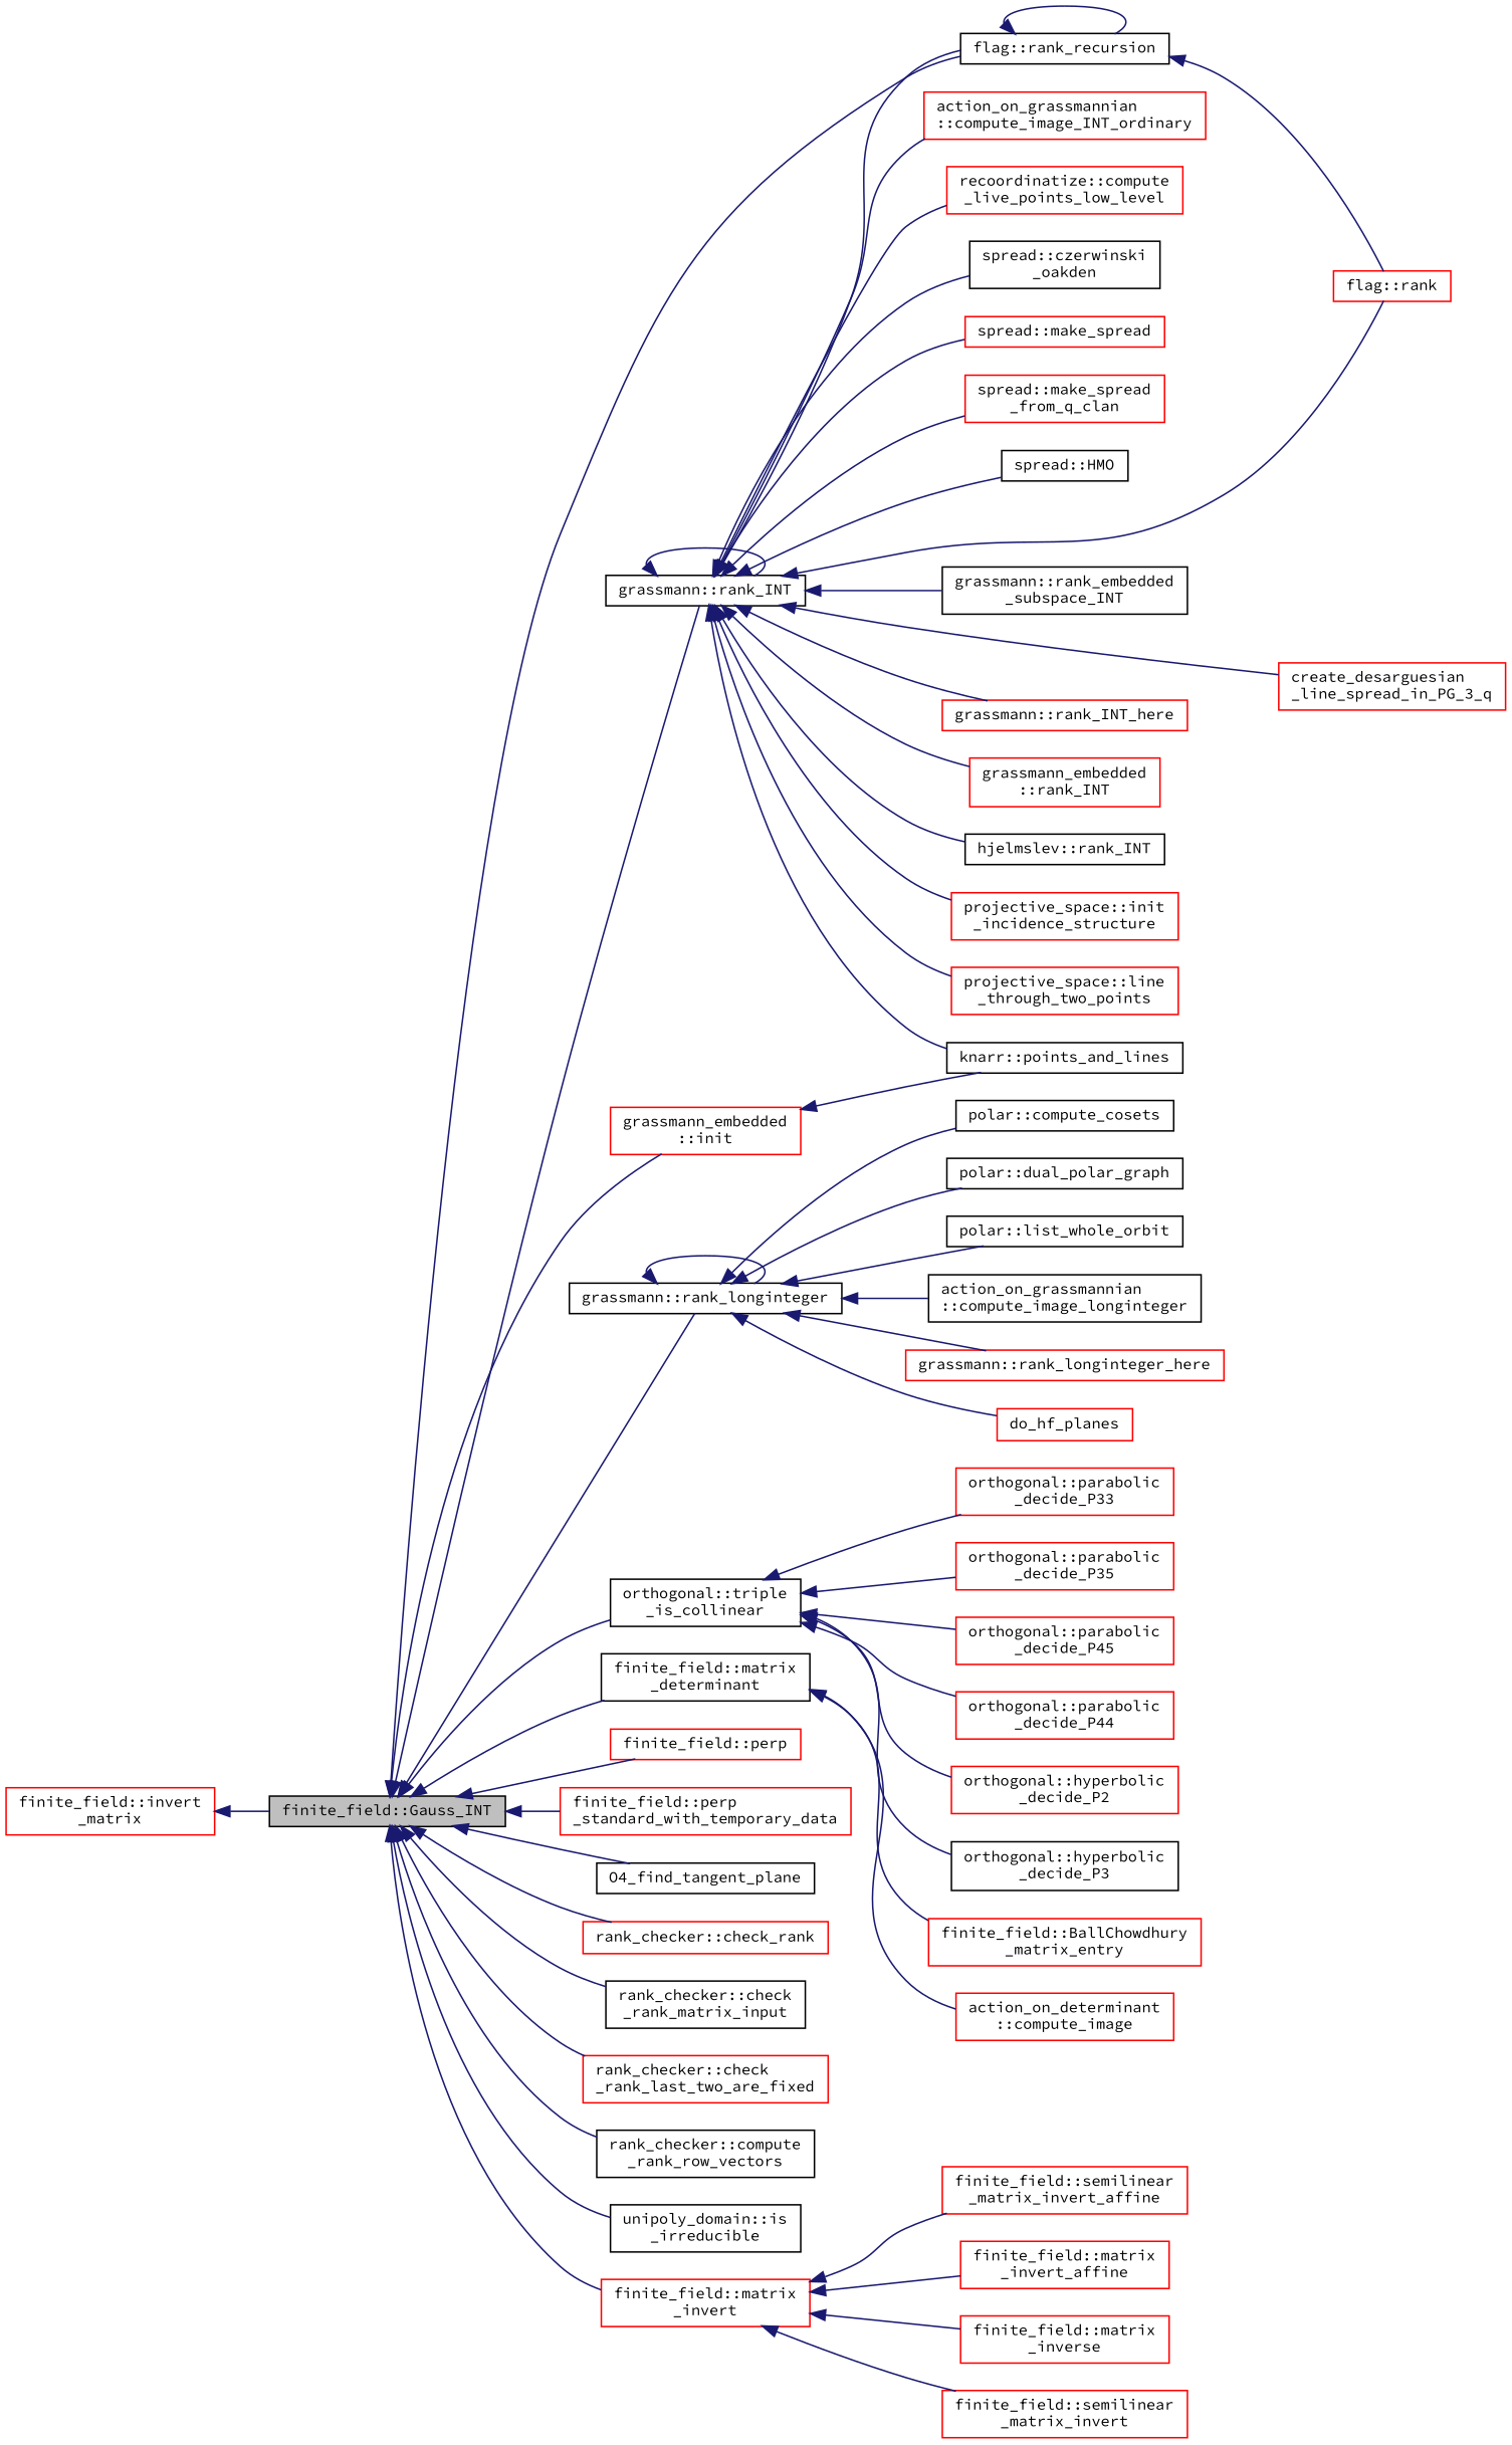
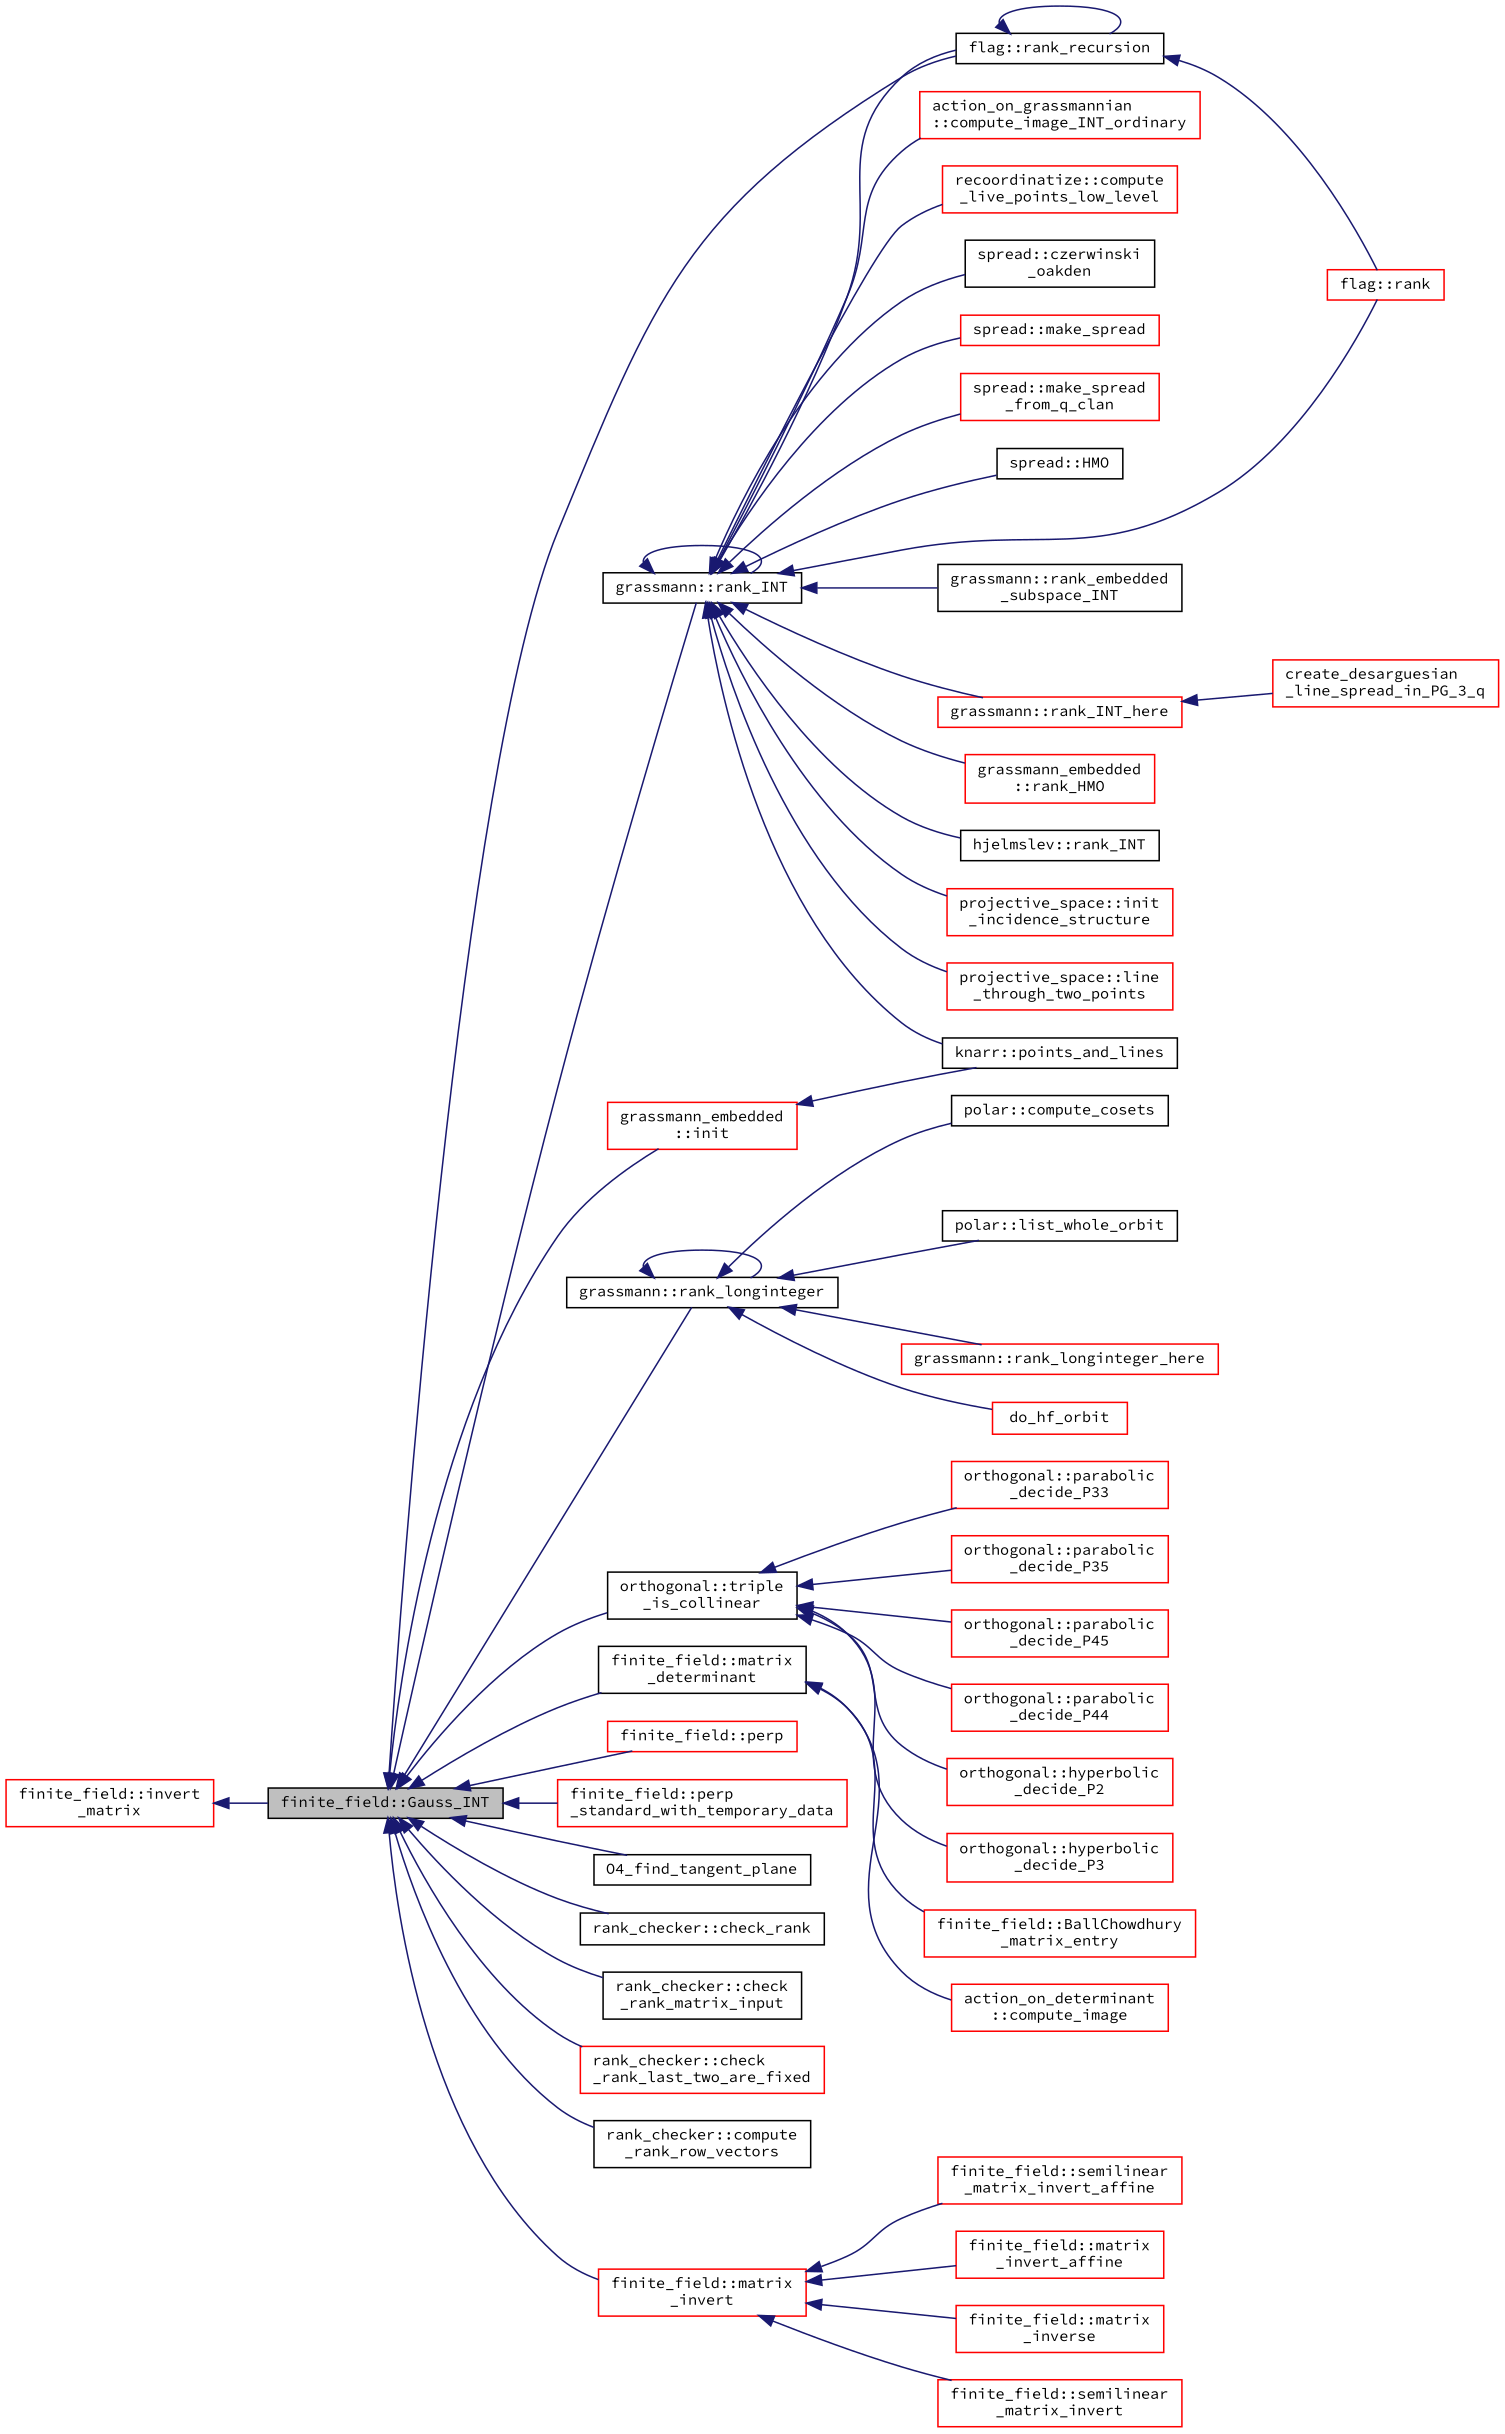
  digraph {
    fontname="Source Code Pro"
    rankdir=LR
    node [color=red fillcolor=white fontname="Source Code Pro" fontsize=10 shape=record style=filled]
    edge [color=midnightblue dir=back fontname="Source Code Pro" fontsize=10 labelfontname=Helvetica labelfontsize=10 style=solid]
    n1 [color=black fillcolor=grey75 fontcolor=black height=0.2 label="finite_field::Gauss_INT" width=0.4]
    n2 [color=black height=0.2 label="grassmann::rank_INT" width=0.4]
    n3 [color=black height=0.2 label="flag::rank_recursion" width=0.4]
    n4 [color=black height=0.2 label="grassmann::rank_longinteger" width=0.4]
    n5 [color=black height=0.2 label="orthogonal::triple\l_is_collinear" width=0.4]
    n6 [color=black height=0.2 label="finite_field::matrix\l_determinant" width=0.4]
    n7 [height=0.2 label="finite_field::matrix\l_invert" width=0.4]
    n8 [height=0.2 label="finite_field::perp" width=0.4]
    n9 [height=0.2 label="finite_field::perp\l_standard_with_temporary_data" width=0.4]
    n10 [color=black height=0.2 label=O4_find_tangent_plane width=0.4]
-   n11 [height=0.2 label="rank_checker::check_rank" width=0.4]
+   n11 [color=black height=0.2 label="rank_checker::check_rank" width=0.4]
    n12 [color=black height=0.2 label="rank_checker::check\l_rank_matrix_input" width=0.4]
    n13 [height=0.2 label="rank_checker::check\l_rank_last_two_are_fixed" width=0.4]
    n14 [color=black height=0.2 label="rank_checker::compute\l_rank_row_vectors" width=0.4]
-   n15 [color=black height=0.2 label="unipoly_domain::is\l_irreducible" width=0.4]
    n16 [height=0.2 label="grassmann_embedded\l::init" width=0.4]
    n17 [height=0.2 label="grassmann::rank_INT_here" width=0.4]
    n18 [color=black height=0.2 label="grassmann::rank_embedded\l_subspace_INT" width=0.4]
    n19 [height=0.2 label="flag::rank" width=0.4]
    n20 [height=0.2 label="create_desarguesian\l_line_spread_in_PG_3_q" width=0.4]
-   n21 [height=0.2 label="grassmann_embedded\l::rank_INT" width=0.4]
+   n21 [height=0.2 label="grassmann_embedded\l::rank_HMO" width=0.4]
    n22 [color=black height=0.2 label="hjelmslev::rank_INT" width=0.4]
    n23 [color=black height=0.2 label="knarr::points_and_lines" width=0.4]
    n24 [height=0.2 label="projective_space::init\l_incidence_structure" width=0.4]
    n25 [height=0.2 label="projective_space::line\l_through_two_points" width=0.4]
    n26 [height=0.2 label="action_on_grassmannian\l::compute_image_INT_ordinary" width=0.4]
    n27 [height=0.2 label="recoordinatize::compute\l_live_points_low_level" width=0.4]
    n28 [color=black height=0.2 label="spread::czerwinski\l_oakden" width=0.4]
    n29 [height=0.2 label="spread::make_spread" width=0.4]
    n30 [height=0.2 label="spread::make_spread\l_from_q_clan" width=0.4]
    n31 [color=black height=0.2 label="spread::HMO" width=0.4]
    n32 [height=0.2 label="grassmann::rank_longinteger_here" width=0.4]
-   n33 [height=0.2 label=do_hf_planes width=0.4]
+   n33 [height=0.2 label=do_hf_orbit width=0.4]
    n34 [color=black height=0.2 label="polar::compute_cosets" width=0.4]
-   n35 [color=black height=0.2 label="polar::dual_polar_graph" width=0.4]
    n36 [color=black height=0.2 label="polar::list_whole_orbit" width=0.4]
-   n37 [color=black height=0.2 label="action_on_grassmannian\l::compute_image_longinteger" width=0.4]
    n38 [height=0.2 label="orthogonal::hyperbolic\l_decide_P2" width=0.4]
-   n39 [color=black height=0.2 label="orthogonal::hyperbolic\l_decide_P3" width=0.4]
+   n39 [height=0.2 label="orthogonal::hyperbolic\l_decide_P3" width=0.4]
    n40 [height=0.2 label="orthogonal::parabolic\l_decide_P33" width=0.4]
    n41 [height=0.2 label="orthogonal::parabolic\l_decide_P35" width=0.4]
    n42 [height=0.2 label="orthogonal::parabolic\l_decide_P45" width=0.4]
    n43 [height=0.2 label="orthogonal::parabolic\l_decide_P44" width=0.4]
    n44 [height=0.2 label="finite_field::BallChowdhury\l_matrix_entry" width=0.4]
    n45 [height=0.2 label="action_on_determinant\l::compute_image" width=0.4]
    n46 [height=0.2 label="finite_field::matrix\l_inverse" width=0.4]
    n47 [height=0.2 label="finite_field::semilinear\l_matrix_invert" width=0.4]
    n48 [height=0.2 label="finite_field::semilinear\l_matrix_invert_affine" width=0.4]
    n49 [height=0.2 label="finite_field::matrix\l_invert_affine" width=0.4]
    n50 [height=0.2 label="finite_field::invert\l_matrix" width=0.4]
    n1 -> n2
    n1 -> n3
    n1 -> n4
    n1 -> n5
    n1 -> n6
    n1 -> n7
    n1 -> n8
    n1 -> n9
    n1 -> n10
    n1 -> n11
    n1 -> n12
    n1 -> n13
    n1 -> n14
-   n1 -> n15
    n1 -> n16
    n2 -> n2
    n2 -> n3
    n2 -> n17
    n2 -> n18
    n2 -> n19
-   n2 -> n20
+   n17 -> n20
    n2 -> n21
    n2 -> n22
    n2 -> n23
    n2 -> n24
    n2 -> n25
    n2 -> n26
    n2 -> n27
    n2 -> n28
    n2 -> n29
    n2 -> n30
    n2 -> n31
    n3 -> n3
    n3 -> n19
    n4 -> n4
    n4 -> n32
    n4 -> n33
    n4 -> n34
-   n4 -> n35
    n4 -> n36
-   n4 -> n37
    n5 -> n38
    n5 -> n39
    n5 -> n40
    n5 -> n41
    n5 -> n42
    n5 -> n43
    n6 -> n44
    n6 -> n45
    n7 -> n46
    n7 -> n47
    n7 -> n48
    n7 -> n49
    n16 -> n23
    n50 -> n1
  }
